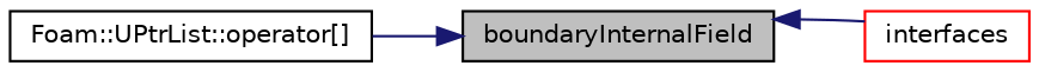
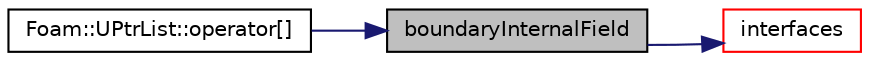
  digraph {
    rankdir=LR
    node [color=black fontname=Helvetica fontsize=10 shape=record]
    edge [color=midnightblue fontname=Helvetica fontsize=10 labelfontname=Helvetica labelfontsize=10 style=solid]
    n1 [fillcolor=grey75 fontcolor=black height=0.2 label=boundaryInternalField style=filled width=0.4]
    n2 [color=red height=0.2 label=interfaces width=0.4]
    n3 [height=0.2 label="Foam::UPtrList::operator[]" width=0.4]
-   n2 -> n1
+   n1 -> n2
    n3 -> n1
  }
